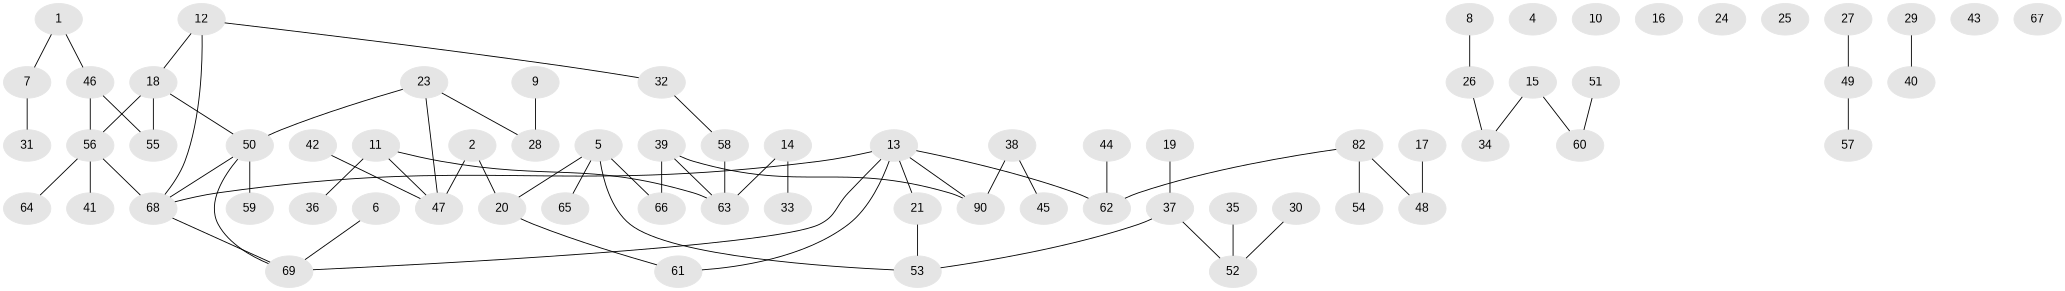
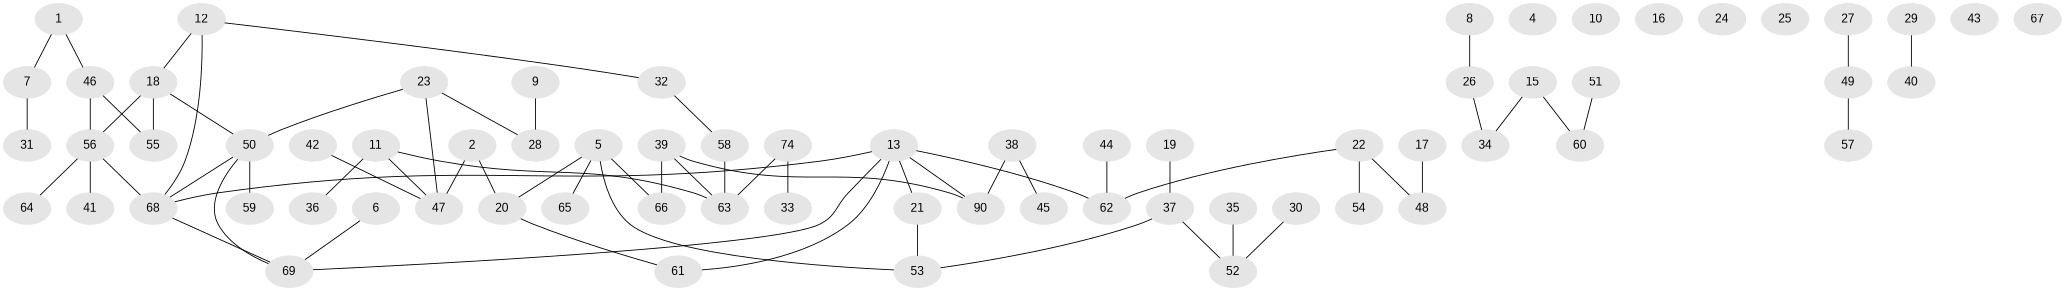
  graph {
    fontname="Liberation Sans"
    node [color=gray90 fontname="Liberation Sans" style=filled]
    edge [fontname="Liberation Sans"]
    1
    7
    46
    31
    55
    56
    2
    20
    47
    61
    15
    34
    60
    4
    5
    53
    65
    66
    6
    69
    8
    26
    9
    28
    10
    11
    36
    63
    12
    18
    32
    68
    50
    58
    13
    21
    62
    n38 [label=90]
-   14
+   14 [label=74]
    33
    16
    17
    48
    59
    41
    64
    19
    37
    52
-   22 [label=82]
+   22
    54
    23
    24
    25
    27
    49
    57
    29
    40
    30
    35
    38
    45
    39
    42
    43
    44
    51
    67
    1 -- 7
    1 -- 46
    7 -- 31
    46 -- 55
    46 -- 56
    56 -- 68
    56 -- 41
    56 -- 64
    2 -- 20
    2 -- 47
    20 -- 61
    15 -- 34
    15 -- 60
    5 -- 20
    5 -- 53
    5 -- 65
    5 -- 66
    6 -- 69
    8 -- 26
    26 -- 34
    9 -- 28
    11 -- 47
    11 -- 36
    11 -- 63
    12 -- 18
    12 -- 32
    12 -- 68
    18 -- 55
    18 -- 56
    18 -- 50
    32 -- 58
    68 -- 69
    50 -- 69
    50 -- 68
    50 -- 59
    58 -- 63
    13 -- 61
    13 -- 69
    13 -- 68
    13 -- 21
    13 -- 62
    13 -- n38
    21 -- 53
    14 -- 63
    14 -- 33
    17 -- 48
    19 -- 37
    37 -- 53
    37 -- 52
    22 -- 62
    22 -- 48
    22 -- 54
    23 -- 47
    23 -- 28
    23 -- 50
    27 -- 49
    49 -- 57
    29 -- 40
    30 -- 52
    35 -- 52
    38 -- n38
    38 -- 45
    39 -- 66
    39 -- 63
    39 -- n38
    42 -- 47
    44 -- 62
    51 -- 60
  }
